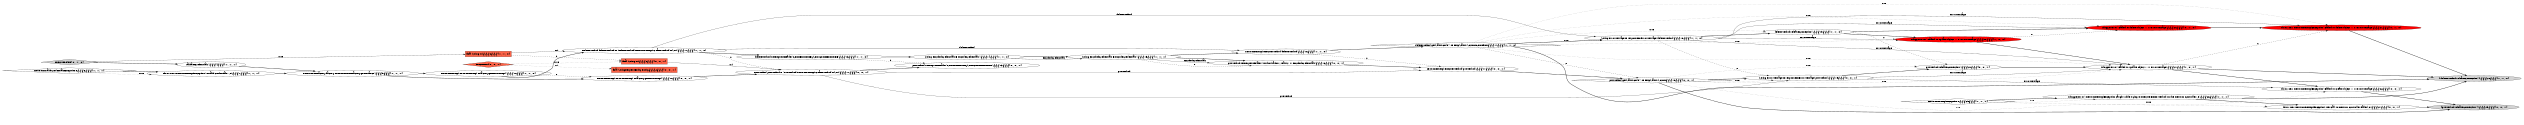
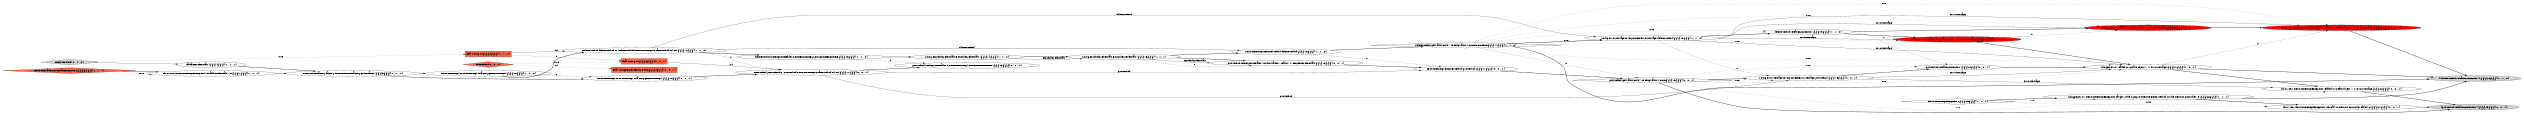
  digraph {
    rankdir=LR
    node [fillcolor=white shape=ellipse style=filled]
    edge [style=bold]
    n1 [label="throw new NeutronRestApiException(\"Invalid credentials!\",e)@@@7@@@['1', '1', '1']"]
    n2 [label="NeutronRestFactory factory = NeutronRestFactory.getInstance()@@@9@@@['1', '1', '1']"]
    n3 [label="NeutronRestApi neutronRestApi = factory.getNeutronApi()@@@10@@@['0', '0', '1']"]
    n4 [label="NeutronRestApi neutronRestApi = factory.getNeutronApi()@@@10@@@['1', '1', '0']"]
    n5 [label="throw new NeutronRestApiException(\"Failed to create object : \" + errorMessage)@@@22@@@['0', '0', '1']"]
    n6 [fillcolor=lightgray label="{putMethod.releaseConnection()}@@@29@@@['0', '0', '1']"]
    n7 [label="s_logger.error(\"NeutronRestApiException caught while trying to execute HTTP Method on the Neutron Controller\",e)@@@26@@@['1', '1', '1']"]
    n8 [fillcolor=lightgray label="{deleteMethod.releaseConnection()}@@@28@@@['1', '1', '0']"]
    n9 [label="throw new NeutronRestApiException(\"API call to Neutron Controller Failed\",e)@@@27@@@['0', '0', '1']"]
    n10 [fillcolor=red label="s_logger.error(\"Failed to update object : \" + errorMessage)@@@20@@@['1', '0', '0']"]
    n11 [label="s_logger.error(\"Failed to update object : \" + errorMessage)@@@21@@@['1', '0', '1']"]
    n12 [fillcolor=red label="s_logger.error(\"Failed to delete object : \" + errorMessage)@@@20@@@['0', '1', '0']"]
    n13 [fillcolor=red label="throw new NeutronRestApiException(\"Failed to delete object : \" + errorMessage)@@@21@@@['0', '1', '0']"]
    n14 [label="putMethod.setRequestHeader(CONTENT_TYPE,JSON_CONTENT_TYPE)@@@13@@@['0', '0', '1']"]
    n15 [label="validateCredentials()@@@4@@@['1', '1', '1']"]
    n16 [fillcolor=tomato label="executePut['0', '0', '1']" shape=diamond]
    n17 [fillcolor=tomato label="final String uri@@@2@@@['0', '0', '1']" shape=box]
    n18 [fillcolor=tomato label="final StringRequestEntity entity@@@2@@@['0', '0', '1']" shape=box]
    n19 [label="PutMethod putMethod = (PutMethod)neutronRestApi.createMethod(url,uri)@@@11@@@['0', '0', '1']"]
    n20 [label="String encodedCredentials = encodeCredentials()@@@15@@@['1', '1', '1']"]
    n21 [label="neutronRestApi.executeMethod(deleteMethod)@@@16@@@['1', '1', '0']"]
    n22 [label="putMethod.setRequestHeader(\"Authorization\",\"Basic \" + encodedCredentials)@@@16@@@['0', '0', '1']"]
    n23 [fillcolor=lightgray label="executeDelete['0', '1', '0']" shape=diamond]
    n24 [fillcolor=tomato label="final String uri@@@2@@@['1', '1', '0']" shape=box]
    n25 [label="DeleteMethod deleteMethod = (DeleteMethod)neutronRestApi.createMethod(url,uri)@@@11@@@['1', '1', '0']"]
    n26 [label="String encodedCredentials = encodeCredentials()@@@14@@@['1', '1', '0']"]
    n27 [label="String errorMessage = responseToErrorMessage(deleteMethod)@@@18@@@['1', '1', '0']"]
    n28 [label="deleteMethod.setRequestHeader(CONTENT_TYPE,JSON_CONTENT_TYPE)@@@13@@@['1', '1', '0']"]
    n29 [label="neutronRestApi.executeMethod(putMethod)@@@17@@@['0', '0', '1']"]
    n30 [label="deleteMethod.getStatusCode() != HttpStatus.SC_NO_CONTENT@@@17@@@['1', '1', '0']" shape=diamond]
    n31 [label="String errorMessage = responseToErrorMessage(putMethod)@@@19@@@['0', '0', '1']"]
    n32 [label="deleteMethod.releaseConnection()@@@19@@@['1', '1', '0']"]
    n33 [label="putMethod.releaseConnection()@@@20@@@['0', '0', '1']"]
    n34 [label="putMethod.getStatusCode() != HttpStatus.SC_OK@@@18@@@['0', '0', '1']" shape=diamond]
-   n35 [label="NeutronInvalidCredentialsException e@@@6@@@['1', '1', '1']" shape=diamond]
+   n35 [fillcolor=tomato label="NeutronInvalidCredentialsException e@@@6@@@['1', '1', '1']" shape=diamond]
    n36 [label="NeutronRestApiException e@@@25@@@['1', '1', '1']" shape=diamond]
    n1 -> n2
    n2 -> n3
    n2 -> n4
    n3 -> n19
    n4 -> n3 [label=0 style=dashed]
    n4 -> n25
    n5 -> n6
    n7 -> n8
    n7 -> n9
    n9 -> n6
    n10 -> n11
    n10 -> n12 [label=0 style=dashed]
    n11 -> n5
    n11 -> n8
    n11 -> n13 [label=0 style=dashed]
    n12 -> n13
    n13 -> n8
    n15 -> n2
    n16 -> n17 [label=true style=dotted]
    n16 -> n18 [label=uri style=dotted]
    n17 -> n19 [label=uri style=solid]
    n19 -> n14
    n19 -> n29 [label=putMethod style=solid]
    n19 -> n31 [label=putMethod style=solid]
    n20 -> n21
    n20 -> n22
    n20 -> n22 [label=encodedCredentials style=solid]
    n20 -> n22 [label=0 style=dashed]
    n21 -> n29 [label=0 style=dashed]
    n21 -> n30
    n22 -> n29
-   n23 -> n15
-   n23 -> n24 [label=true style=solid]
+   n23 -> n15 [style=solid]
+   n23 -> n24 [label=true style=dotted]
    n24 -> n17 [label=0 style=dashed]
    n24 -> n25 [label=uri style=solid]
    n25 -> n19 [label=0 style=dashed]
    n25 -> n21 [label=deleteMethod style=solid]
    n25 -> n27 [label=deleteMethod style=solid]
    n25 -> n28
    n26 -> n20 [label=encodedCredentials style=solid]
    n26 -> n20
    n27 -> n10 [label=errorMessage style=solid]
    n27 -> n11 [label=errorMessage style=solid]
    n27 -> n12 [label=errorMessage style=solid]
    n27 -> n13 [label=errorMessage style=solid]
    n27 -> n31 [label=0 style=dashed]
    n27 -> n32
    n28 -> n14 [label=0 style=dashed]
    n28 -> n26
    n29 -> n34
    n30 -> n8
    n30 -> n10 [label=true style=dotted]
    n30 -> n11 [label=true style=dotted]
    n30 -> n12 [label=true style=dotted]
    n30 -> n13 [label=true style=dotted]
    n30 -> n27 [label=true style=dotted]
    n30 -> n27
    n30 -> n32 [label=true style=dotted]
    n30 -> n34 [label=0 style=dashed]
    n31 -> n5 [label=errorMessage style=solid]
    n31 -> n11 [label=errorMessage style=solid]
    n31 -> n33
    n32 -> n10
    n32 -> n12
    n32 -> n33 [label=0 style=dashed]
    n33 -> n11
    n34 -> n5 [label=true style=dotted]
    n34 -> n6
    n34 -> n11 [label=true style=dotted]
    n34 -> n31
    n34 -> n31 [label=true style=dotted]
    n34 -> n33 [label=true style=dotted]
    n35 -> n1
    n35 -> n1 [label=true style=dotted]
    n36 -> n7
    n36 -> n7 [label=true style=dotted]
    n36 -> n9 [label=true style=dotted]
  }
